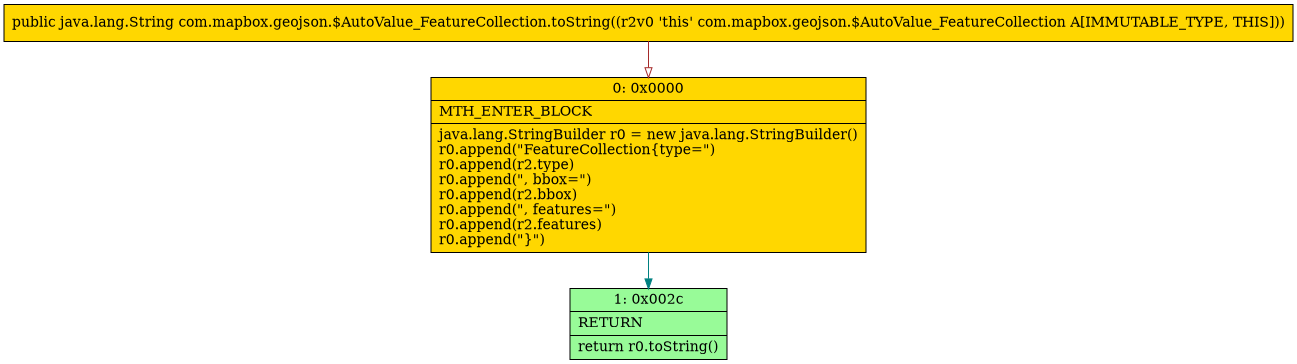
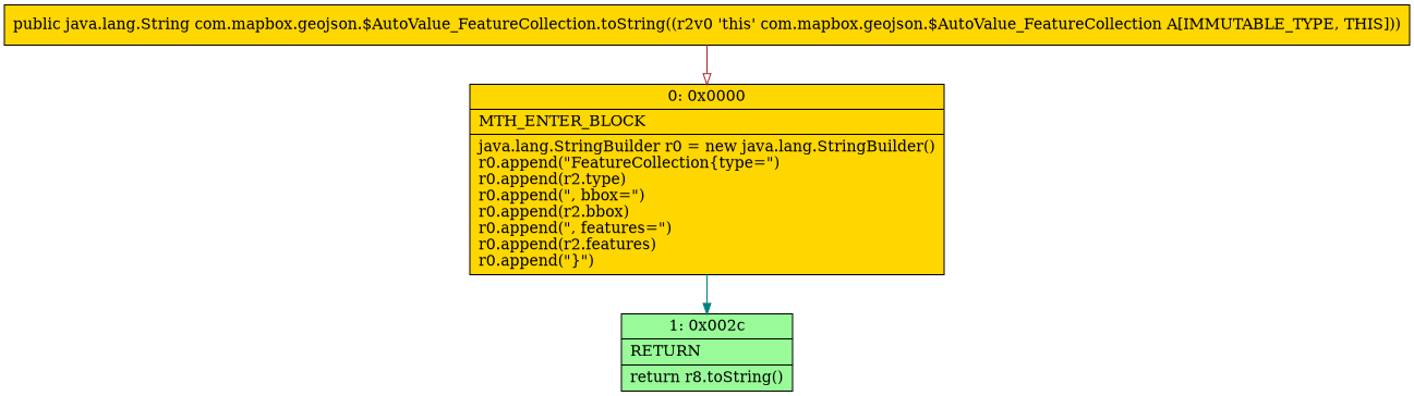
  digraph {
    node [shape=record style=filled fillcolor=gold]
    n1 [label="{0\:\ 0x0000|MTH_ENTER_BLOCK\l|java.lang.StringBuilder r0 = new java.lang.StringBuilder()\lr0.append(\"FeatureCollection\{type=\")\lr0.append(r2.type)\lr0.append(\", bbox=\")\lr0.append(r2.bbox)\lr0.append(\", features=\")\lr0.append(r2.features)\lr0.append(\"\}\")\l}"]
-   n2 [label="{1\:\ 0x002c|RETURN\l|return r0.toString()\l}" fillcolor=palegreen]
+   n2 [label="{1\:\ 0x002c|RETURN\l|return r8.toString()\l}" fillcolor=palegreen]
    n3 [label="{public java.lang.String com.mapbox.geojson.$AutoValue_FeatureCollection.toString((r2v0 'this' com.mapbox.geojson.$AutoValue_FeatureCollection A[IMMUTABLE_TYPE, THIS])) }"]
    n1 -> n2 [color=teal arrowhead=normal]
    n3 -> n1 [color=brown arrowhead=onormal]
  }
